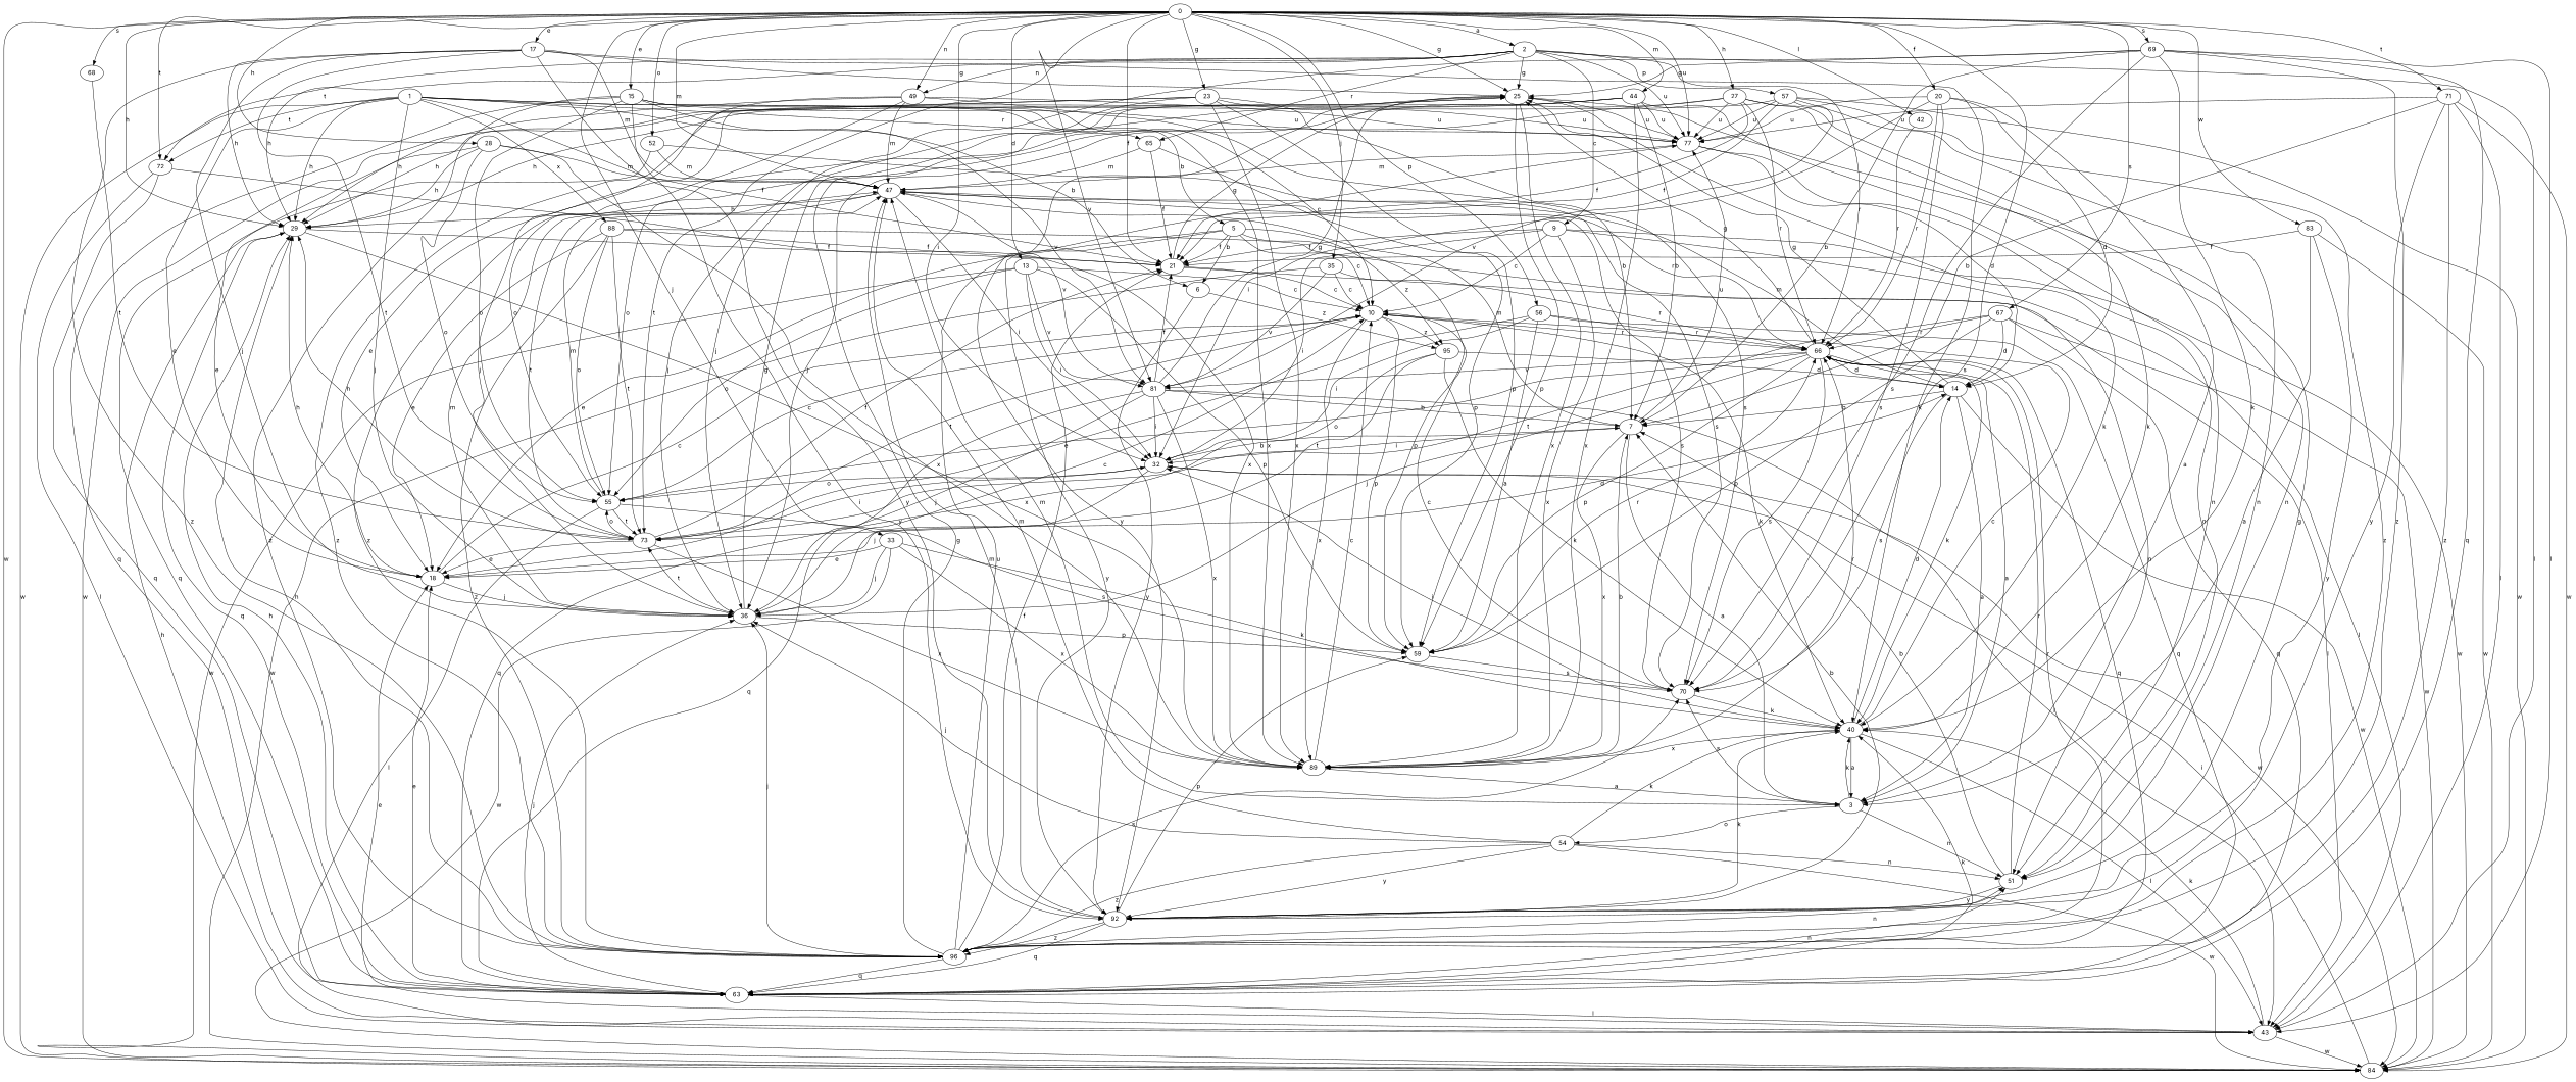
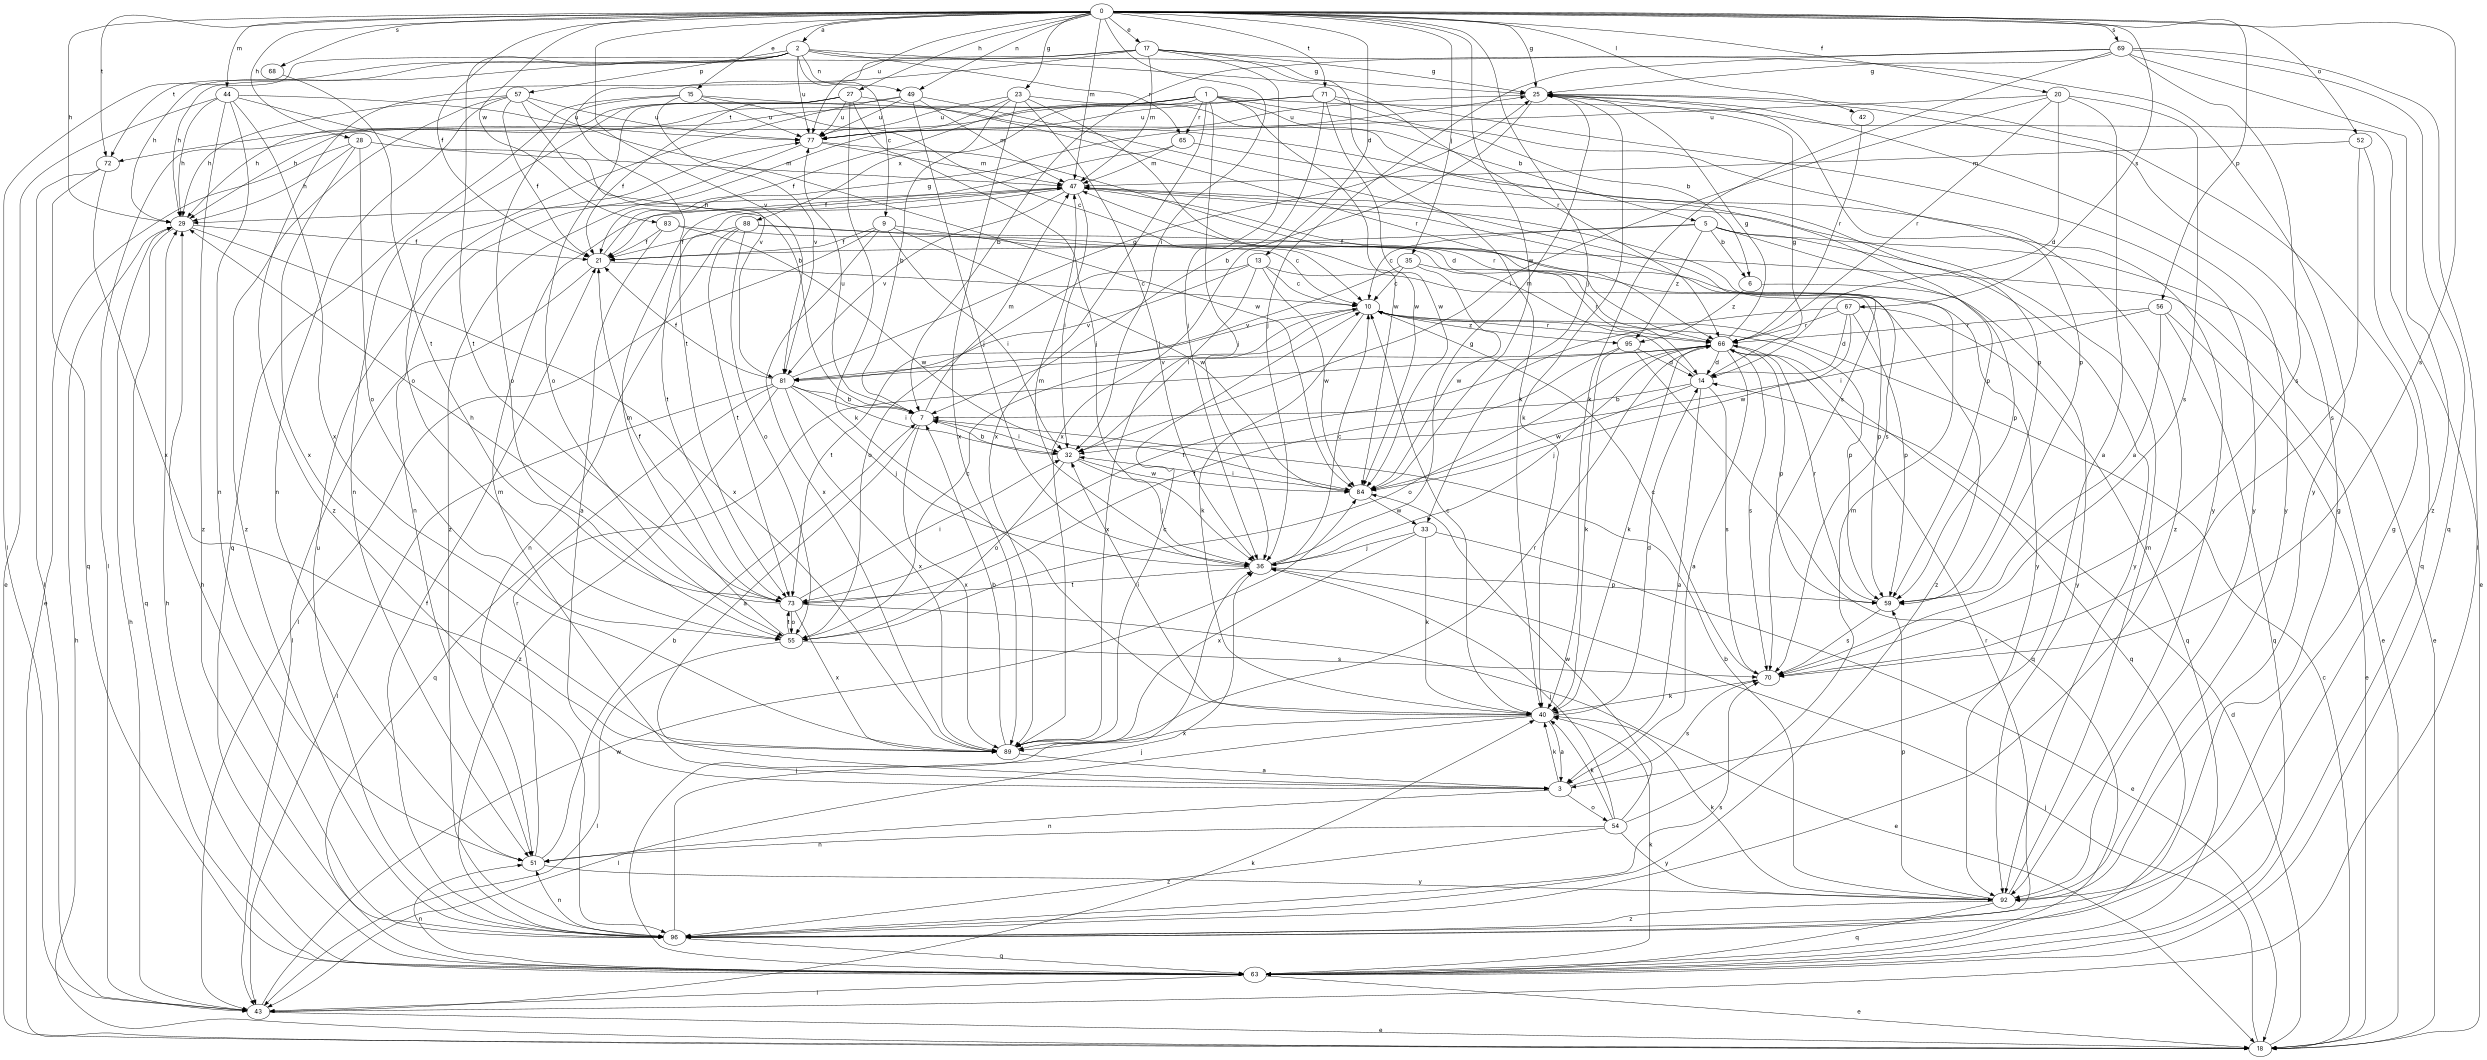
  strict digraph {
    fontname=Inter
    node [fontname=Inter]
    edge [fontname=Inter]
    0
    2
    13
    15
    17
    20
    21
    23
    25
    27
    28
    29
    32
    33
    35
    42
    44
    47
    49
    52
    56
    67
    68
    69
    70
    71
    72
    77
    81
    83
    84
    65
    9
    43
    57
    66
    73
    10
    59
    55
    92
    63
    36
    40
    96
    3
    14
    89
    7
    51
    18
    1
    5
    6
    88
    95
    54
    0 -> 2 [label=a]
    0 -> 13 [label=d]
    0 -> 15 [label=e]
    0 -> 17 [label=e]
    0 -> 20 [label=f]
    0 -> 21 [label=f]
    0 -> 23 [label=g]
    0 -> 25 [label=g]
    0 -> 27 [label=h]
    0 -> 28 [label=h]
    0 -> 29 [label=h]
    0 -> 32 [label=i]
    0 -> 33 [label=j]
    0 -> 35 [label=j]
    0 -> 42 [label=l]
    0 -> 44 [label=m]
    0 -> 47 [label=m]
    0 -> 49 [label=n]
    0 -> 52 [label=o]
    0 -> 56 [label=p]
    0 -> 67 [label=s]
    0 -> 68 [label=s]
    0 -> 69 [label=s]
    0 -> 70 [label=s]
    0 -> 71 [label=t]
    0 -> 72 [label=t]
    0 -> 77 [label=u]
    0 -> 81 [label=v]
    0 -> 83 [label=w]
    0 -> 84 [label=w]
    2 -> 25 [label=g]
    2 -> 29 [label=h]
    2 -> 49 [label=n]
    2 -> 72 [label=t]
    2 -> 77 [label=u]
    2 -> 65 [label=r]
    2 -> 9 [label=c]
    2 -> 43 [label=l]
    2 -> 57 [label=p]
    2 -> 66 [label=r]
    2 -> 73 [label=t]
    13 -> 32 [label=i]
    13 -> 81 [label=v]
    13 -> 84 [label=w]
    13 -> 10 [label=c]
    13 -> 59 [label=p]
    13 -> 55 [label=o]
    15 -> 77 [label=u]
    15 -> 81 [label=v]
    15 -> 10 [label=c]
    15 -> 55 [label=o]
    15 -> 92 [label=y]
    15 -> 63 [label=q]
    17 -> 25 [label=g]
    17 -> 29 [label=h]
    17 -> 47 [label=m]
    17 -> 73 [label=t]
    17 -> 92 [label=y]
    17 -> 36 [label=j]
    17 -> 40 [label=k]
    17 -> 96 [label=z]
    20 -> 32 [label=i]
    20 -> 70 [label=s]
    20 -> 77 [label=u]
    20 -> 66 [label=r]
    20 -> 3 [label=a]
    20 -> 14 [label=d]
    21 -> 25 [label=g]
    21 -> 43 [label=l]
    21 -> 10 [label=c]
    23 -> 77 [label=u]
    23 -> 84 [label=w]
    23 -> 59 [label=p]
    23 -> 36 [label=j]
    23 -> 96 [label=z]
    23 -> 89 [label=x]
    23 -> 7 [label=b]
    25 -> 77 [label=u]
    25 -> 59 [label=p]
    25 -> 92 [label=y]
    25 -> 40 [label=k]
    25 -> 89 [label=x]
    27 -> 21 [label=f]
    27 -> 77 [label=u]
    27 -> 66 [label=r]
    27 -> 55 [label=o]
    27 -> 36 [label=j]
    27 -> 40 [label=k]
    27 -> 51 [label=n]
    28 -> 29 [label=h]
    28 -> 47 [label=m]
    28 -> 55 [label=o]
    28 -> 89 [label=x]
    28 -> 18 [label=e]
    29 -> 21 [label=f]
    29 -> 63 [label=q]
    29 -> 89 [label=x]
    32 -> 84 [label=w]
    32 -> 55 [label=o]
    32 -> 36 [label=j]
    32 -> 7 [label=b]
-   33 -> 84 [label=w]
+   84 -> 33 [label=w]
    33 -> 36 [label=j]
    33 -> 40 [label=k]
    33 -> 89 [label=x]
    33 -> 18 [label=e]
    35 -> 81 [label=v]
    35 -> 84 [label=w]
    35 -> 66 [label=r]
    35 -> 10 [label=c]
    42 -> 66 [label=r]
    44 -> 29 [label=h]
    44 -> 77 [label=u]
    44 -> 96 [label=z]
    44 -> 89 [label=x]
    44 -> 7 [label=b]
    44 -> 51 [label=n]
    44 -> 18 [label=e]
    47 -> 29 [label=h]
    47 -> 32 [label=i]
    47 -> 70 [label=s]
    47 -> 81 [label=v]
    47 -> 66 [label=r]
    47 -> 73 [label=t]
    49 -> 29 [label=h]
    49 -> 47 [label=m]
    49 -> 70 [label=s]
    49 -> 77 [label=u]
    49 -> 55 [label=o]
    49 -> 36 [label=j]
    52 -> 47 [label=m]
    52 -> 70 [label=s]
    52 -> 63 [label=q]
    56 -> 32 [label=i]
    56 -> 66 [label=r]
    56 -> 59 [label=a]
    56 -> 63 [label=q]
    56 -> 18 [label=e]
    67 -> 84 [label=w]
    67 -> 66 [label=r]
    67 -> 73 [label=t]
    67 -> 59 [label=p]
    67 -> 63 [label=q]
    67 -> 14 [label=d]
    68 -> 73 [label=t]
    69 -> 25 [label=g]
    69 -> 70 [label=s]
    69 -> 43 [label=l]
    69 -> 63 [label=q]
    69 -> 36 [label=j]
    69 -> 40 [label=k]
    69 -> 96 [label=z]
    69 -> 7 [label=b]
    70 -> 10 [label=c]
    70 -> 40 [label=k]
    71 -> 77 [label=u]
    71 -> 84 [label=w]
    71 -> 43 [label=l]
    71 -> 92 [label=y]
    71 -> 96 [label=z]
    71 -> 7 [label=b]
    72 -> 43 [label=l]
    72 -> 63 [label=q]
    72 -> 89 [label=x]
    77 -> 47 [label=m]
    77 -> 14 [label=d]
    77 -> 51 [label=n]
    81 -> 21 [label=f]
    81 -> 25 [label=g]
    81 -> 32 [label=i]
    81 -> 43 [label=l]
    81 -> 63 [label=q]
    81 -> 36 [label=j]
-   15 -> 96 [label=z]
+   81 -> 96 [label=z]
    81 -> 89 [label=x]
    81 -> 7 [label=b]
    83 -> 21 [label=f]
    83 -> 84 [label=w]
    83 -> 92 [label=y]
    83 -> 3 [label=a]
    84 -> 32 [label=i]
    65 -> 21 [label=f]
    65 -> 47 [label=m]
    65 -> 59 [label=p]
    9 -> 21 [label=f]
    9 -> 32 [label=i]
    9 -> 84 [label=w]
    9 -> 43 [label=l]
    9 -> 10 [label=c]
    9 -> 89 [label=x]
    43 -> 29 [label=h]
    43 -> 84 [label=w]
    43 -> 40 [label=k]
    43 -> 18 [label=e]
    57 -> 21 [label=f]
    57 -> 29 [label=h]
    57 -> 77 [label=u]
    57 -> 81 [label=v]
    57 -> 84 [label=w]
    57 -> 96 [label=z]
    57 -> 51 [label=n]
    66 -> 25 [label=g]
    66 -> 70 [label=s]
    66 -> 81 [label=v]
    66 -> 59 [label=p]
    66 -> 55 [label=o]
    66 -> 63 [label=q]
    66 -> 36 [label=j]
    66 -> 40 [label=k]
    66 -> 3 [label=a]
    66 -> 14 [label=d]
    73 -> 21 [label=f]
    73 -> 29 [label=h]
    73 -> 32 [label=i]
    73 -> 55 [label=o]
    73 -> 89 [label=x]
    73 -> 18 [label=e]
    10 -> 66 [label=r]
    10 -> 73 [label=t]
    10 -> 59 [label=p]
    10 -> 40 [label=k]
    10 -> 89 [label=x]
    10 -> 95 [label=z]
    59 -> 70 [label=s]
    59 -> 66 [label=r]
    55 -> 47 [label=m]
    55 -> 70 [label=s]
    55 -> 43 [label=l]
    55 -> 73 [label=t]
    55 -> 10 [label=c]
    92 -> 25 [label=g]
    92 -> 47 [label=m]
    92 -> 59 [label=p]
    92 -> 63 [label=q]
    92 -> 40 [label=k]
    92 -> 96 [label=z]
    92 -> 7 [label=b]
    63 -> 29 [label=h]
    63 -> 43 [label=l]
    63 -> 36 [label=j]
    63 -> 40 [label=k]
    63 -> 51 [label=n]
    63 -> 18 [label=e]
    36 -> 25 [label=g]
    36 -> 47 [label=m]
    36 -> 73 [label=t]
    36 -> 10 [label=c]
    36 -> 59 [label=p]
    40 -> 32 [label=i]
    40 -> 43 [label=l]
    40 -> 10 [label=c]
    40 -> 3 [label=a]
    40 -> 14 [label=d]
    40 -> 89 [label=x]
    96 -> 21 [label=f]
    96 -> 25 [label=g]
    96 -> 29 [label=h]
    96 -> 70 [label=s]
    96 -> 77 [label=u]
    96 -> 66 [label=r]
    96 -> 63 [label=q]
    96 -> 36 [label=j]
    96 -> 51 [label=n]
    3 -> 47 [label=m]
    3 -> 70 [label=s]
    3 -> 40 [label=k]
    3 -> 51 [label=n]
    3 -> 54 [label=o]
    14 -> 25 [label=g]
    14 -> 47 [label=m]
    14 -> 70 [label=s]
    14 -> 84 [label=w]
    14 -> 3 [label=a]
    14 -> 7 [label=b]
    89 -> 66 [label=r]
    89 -> 10 [label=c]
    89 -> 3 [label=a]
    89 -> 7 [label=b]
    7 -> 32 [label=i]
    7 -> 47 [label=m]
    7 -> 77 [label=u]
    7 -> 3 [label=a]
    7 -> 89 [label=x]
    51 -> 66 [label=r]
    51 -> 92 [label=y]
    51 -> 7 [label=b]
    18 -> 29 [label=h]
    18 -> 10 [label=c]
    18 -> 36 [label=j]
    18 -> 14 [label=d]
    1 -> 21 [label=f]
    1 -> 29 [label=h]
    1 -> 72 [label=t]
    1 -> 84 [label=w]
    1 -> 65 [label=r]
    1 -> 36 [label=j]
    1 -> 89 [label=x]
    1 -> 18 [label=e]
    1 -> 5 [label=b]
    1 -> 6 [label=b]
    1 -> 88 [label=x]
    5 -> 21 [label=f]
    5 -> 10 [label=c]
    5 -> 59 [label=p]
    5 -> 92 [label=y]
    5 -> 18 [label=e]
    5 -> 6 [label=b]
    5 -> 95 [label=z]
    6 -> 92 [label=y]
    6 -> 95 [label=z]
    88 -> 21 [label=f]
    88 -> 73 [label=t]
    88 -> 55 [label=o]
    88 -> 96 [label=z]
    88 -> 51 [label=n]
    88 -> 18 [label=e]
    95 -> 73 [label=t]
    95 -> 63 [label=q]
    95 -> 40 [label=k]
    95 -> 14 [label=d]
    54 -> 47 [label=m]
    54 -> 84 [label=w]
    54 -> 92 [label=y]
    54 -> 36 [label=j]
    54 -> 40 [label=k]
    54 -> 96 [label=z]
    54 -> 51 [label=n]
  }
